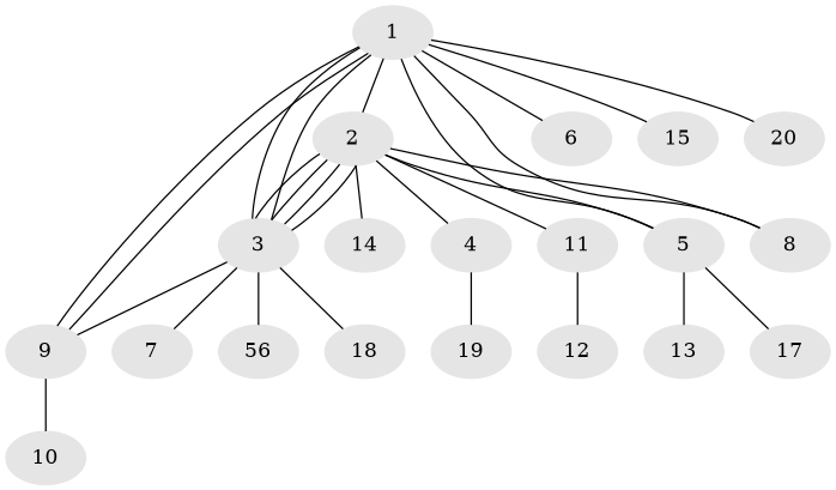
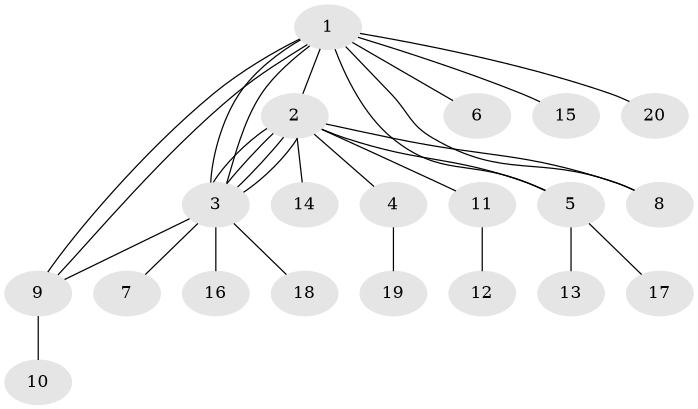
  graph {
    node [color=gray90 style=filled]
    1
    2
    3
    5
    6
    8
    9
    15
    20
    4
    11
    14
    7
-   16 [label=56]
+   16
    18
    13
    17
    10
    19
    12
    1 -- 2
    1 -- 3
    1 -- 3
    1 -- 5
    1 -- 6
    1 -- 8
    1 -- 9
    1 -- 9
    1 -- 15
    1 -- 20
    2 -- 3
    2 -- 3
    2 -- 3
    2 -- 3
    2 -- 5
    2 -- 8
    2 -- 4
    2 -- 11
    2 -- 14
    3 -- 9
    3 -- 7
    3 -- 16
    3 -- 18
    5 -- 13
    5 -- 17
    9 -- 10
    4 -- 19
    11 -- 12
  }
